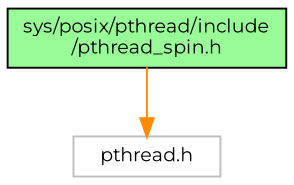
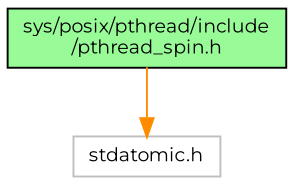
  digraph {
    fontname=Montserrat
    node [fontname=Montserrat fontsize=10 shape=record style=filled]
    n1 [color=black fillcolor=palegreen fontcolor=black height=0.2 label="sys/posix/pthread/include\l/pthread_spin.h" width=0.4]
-   n2 [color=grey75 fillcolor=white height=0.2 label="pthread.h" width=0.4]
+   n2 [color=grey75 fillcolor=white height=0.2 label="stdatomic.h" width=0.4]
    n1 -> n2 [color=darkorange fontname=Montserrat fontsize=10 labelfontname=Helvetica labelfontsize=10 style=solid]
  }
